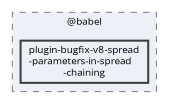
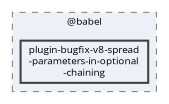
  digraph {
    compound=true
    rankdir=LR
    fontname="Open Sans"
-   n1 [color=grey25 fillcolor="#edf0f7" fontname="Open Sans" fontsize=10 height=0.2 label="plugin-bugfix-v8-spread\l-parameters-in-spread\l-chaining" shape=box style="filled,bold" width=0.4]
+   n1 [color=grey25 fillcolor="#edf0f7" fontname="Open Sans" fontsize=10 height=0.2 label="plugin-bugfix-v8-spread\l-parameters-in-optional\l-chaining" shape=box style="filled,bold" width=0.4]
    subgraph cluster_1 {
      bgcolor="#edf0f7"
      fontsize=10
      label="@babel"
      pencolor=grey50
      style="filled,dashed"
      n1
    }
  }
